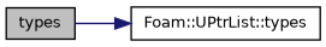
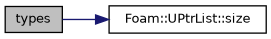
  digraph {
    rankdir=LR
    node [color=black fontname=Helvetica fontsize=10 shape=record]
    n1 [fillcolor=grey75 fontcolor=black height=0.2 label=types style=filled width=0.4]
-   n2 [height=0.2 label="Foam::UPtrList::types" width=0.4]
+   n2 [height=0.2 label="Foam::UPtrList::size" width=0.4]
    n1 -> n2 [color=midnightblue fontname=Helvetica fontsize=10 labelfontname=Helvetica labelfontsize=10 style=solid]
  }
